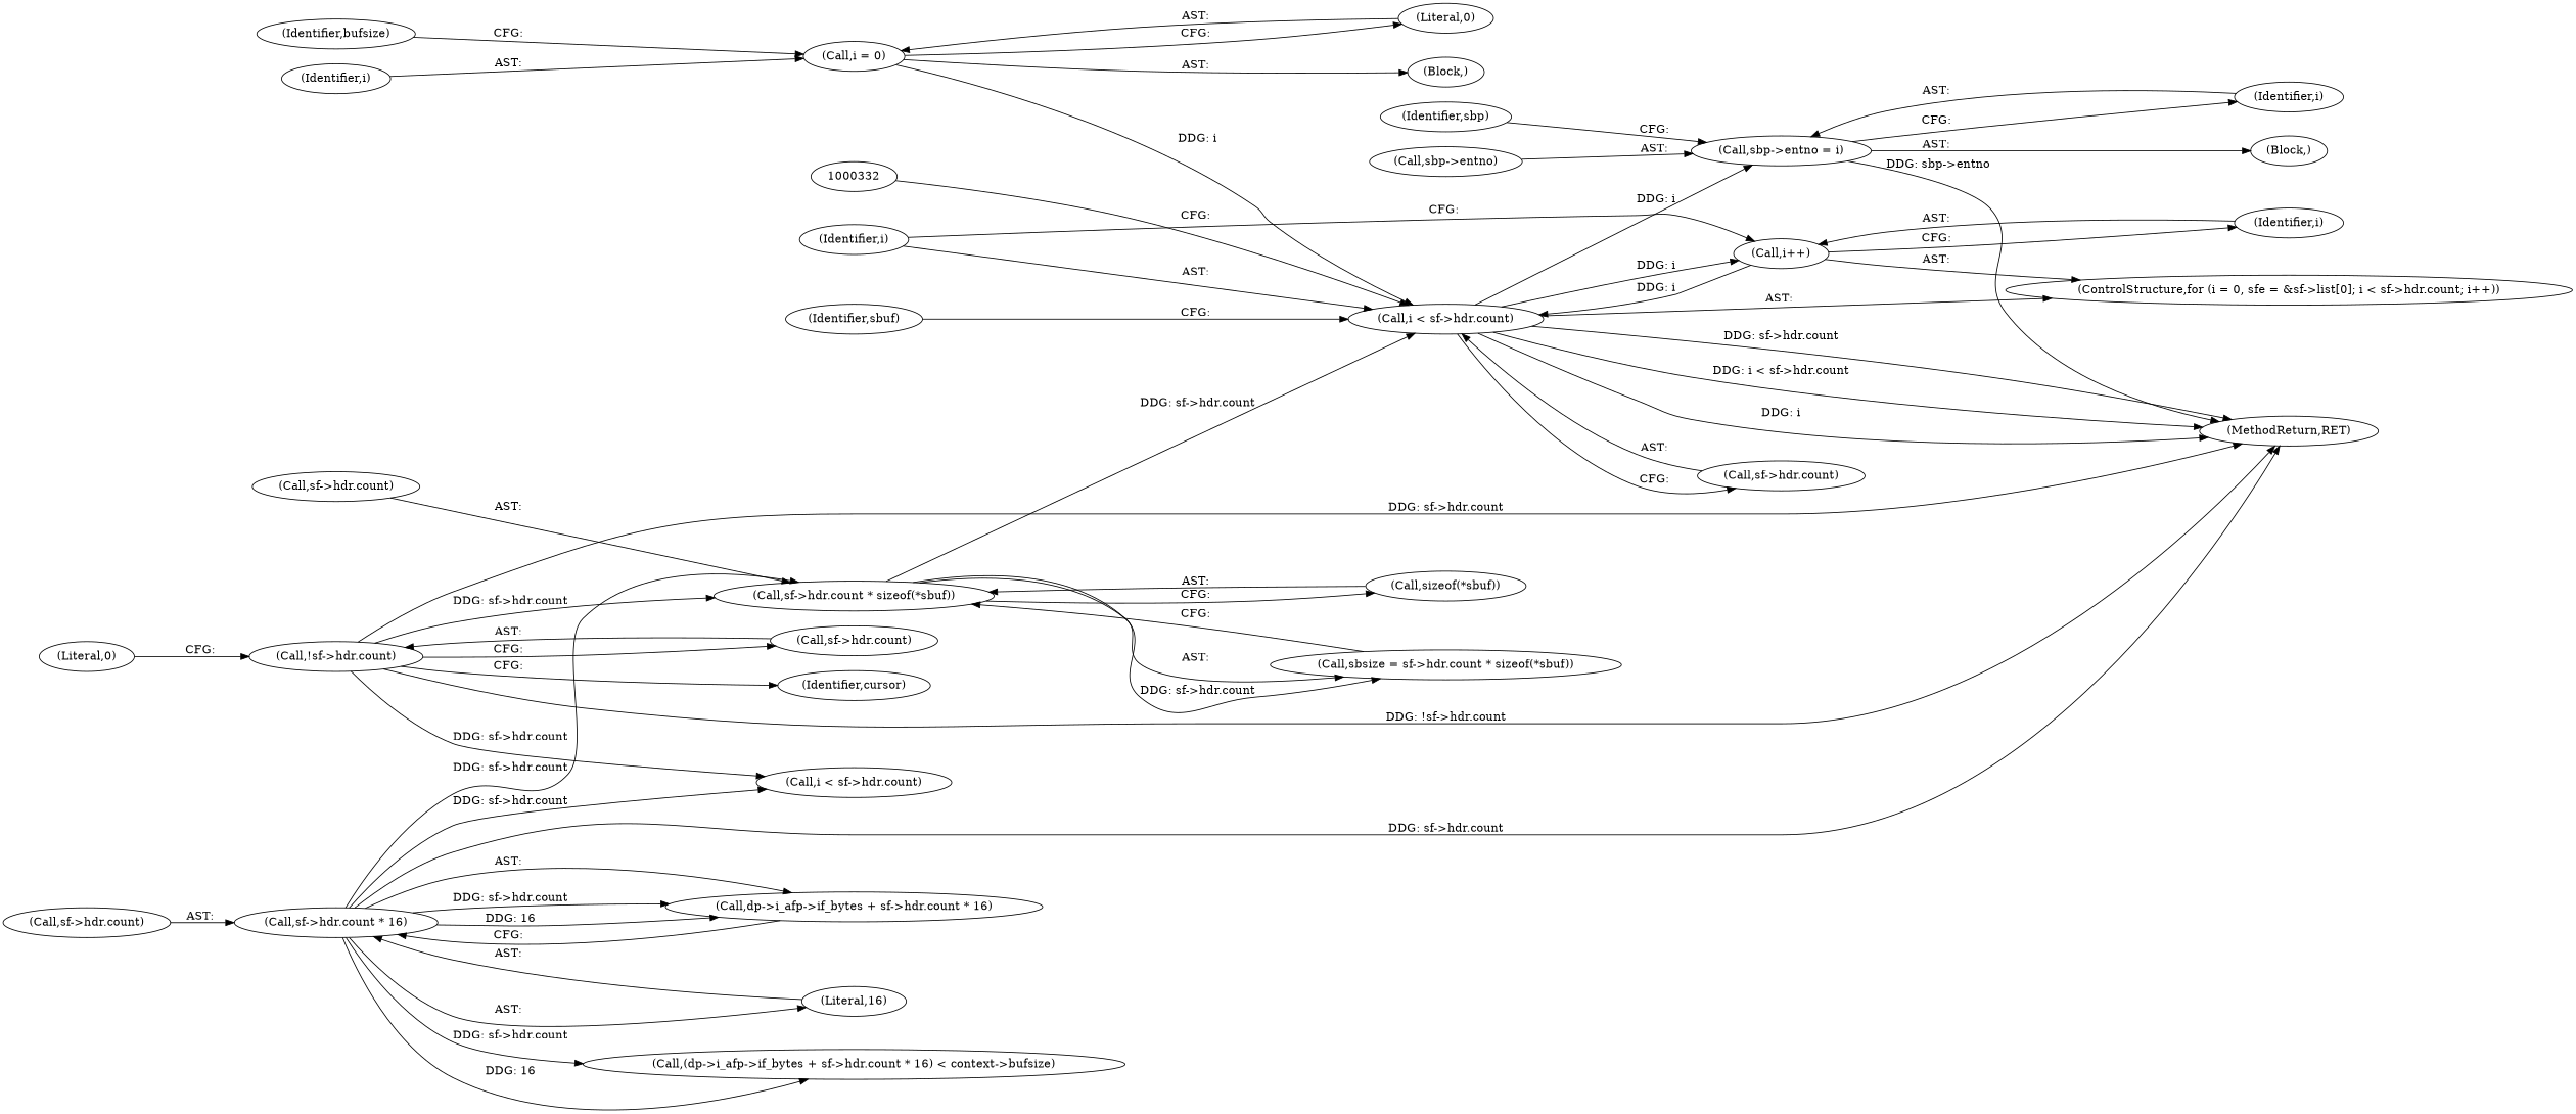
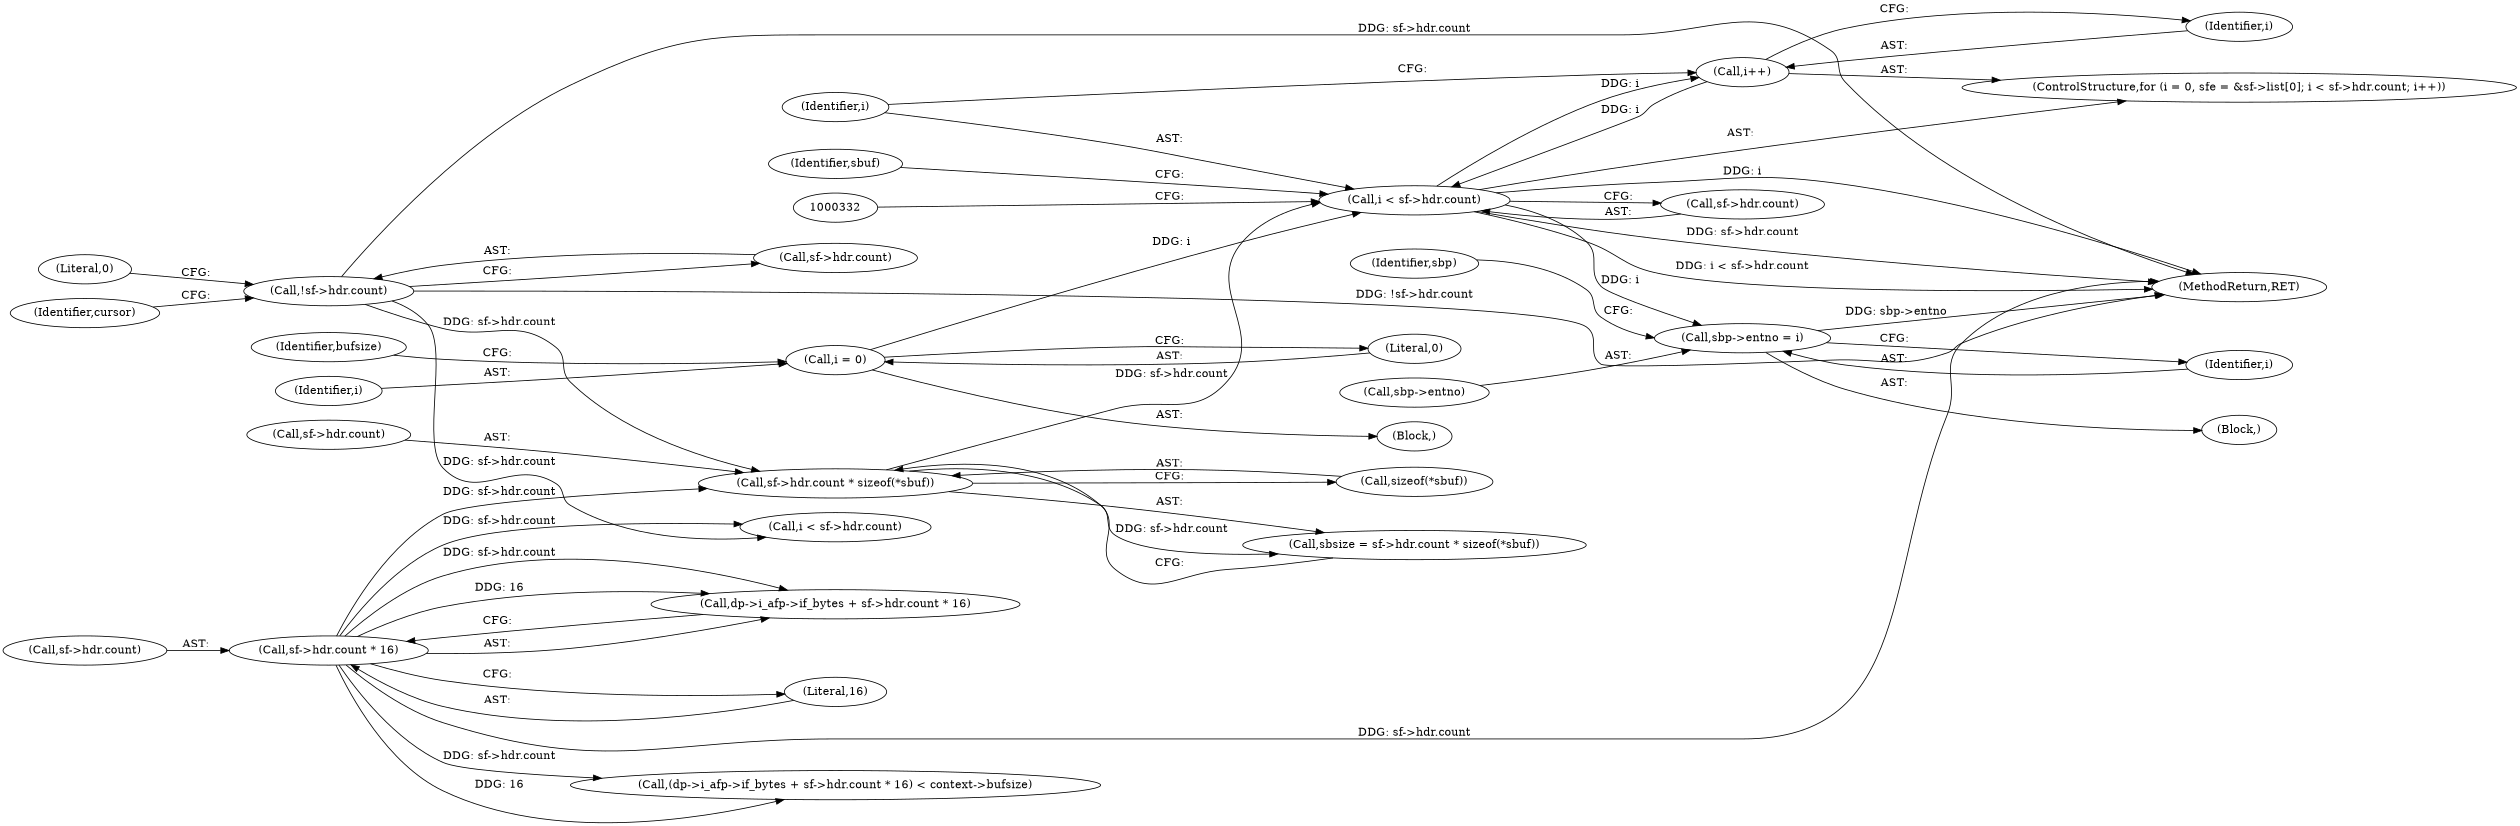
  digraph {
    rankdir=LR
    n1 [label="(Call,i < sf->hdr.count)"]
    n2 [label="(Call,i++)"]
    n3 [label="(Call,sbp->entno = i)"]
    n4 [label="(MethodReturn,RET)"]
    n5 [label="(ControlStructure,for (i = 0, sfe = &sf->list[0]; i < sf->hdr.count; i++))"]
    n6 [label="(Call,sf->hdr.count)"]
    n7 [label="(Identifier,i)"]
    n8 [label="(Block,)"]
    n9 [label="(Identifier,i)"]
    n10 [label="(Call,i = 0)"]
    n11 [label="(Block,)"]
    n12 [label="(Literal,0)"]
    n13 [label="(Call,sf->hdr.count * sizeof(*sbuf))"]
    n14 [label="(Call,sbsize = sf->hdr.count * sizeof(*sbuf))"]
    n15 [label="(Call,sizeof(*sbuf))"]
    n16 [label="(Call,!sf->hdr.count)"]
    n17 [label="(Call,sf->hdr.count)"]
    n18 [label="(Call,i < sf->hdr.count)"]
    n19 [label="(Call,sf->hdr.count * 16)"]
    n20 [label="(Call,dp->i_afp->if_bytes + sf->hdr.count * 16)"]
    n21 [label="(Literal,16)"]
    n22 [label="(Call,(dp->i_afp->if_bytes + sf->hdr.count * 16) < context->bufsize)"]
    n23 [label="(Identifier,sbuf)"]
    n24 [label="(Identifier,sbp)"]
    n25 [label="(Identifier,i)"]
    n26 [label="(Identifier,bufsize)"]
    n27 [label="(Call,sbp->entno)"]
    n28 [label="(Call,sf->hdr.count)"]
    n29 [label="(Call,sf->hdr.count)"]
    n30 [label="(Identifier,cursor)"]
    n31 [label="(Identifier,i)"]
    n32 [label="(Literal,0)"]
    1000332
    n1 -> n2 [label="DDG: i"]
    n1 -> n3 [label="DDG: i"]
    n1 -> n4 [label="DDG: i"]
    n1 -> n4 [label="DDG: sf->hdr.count"]
    n1 -> n4 [label="DDG: i < sf->hdr.count"]
    n1 -> n5 [label="AST: "]
    n1 -> n6 [label="CFG: "]
    n2 -> n1 [label="DDG: i"]
    n2 -> n5 [label="AST: "]
    n2 -> n7 [label="CFG: "]
    n3 -> n4 [label="DDG: sbp->entno"]
    n3 -> n8 [label="AST: "]
    n3 -> n9 [label="CFG: "]
    n6 -> n1 [label="AST: "]
    n7 -> n2 [label="AST: "]
    n9 -> n3 [label="AST: "]
    n10 -> n1 [label="DDG: i"]
    n10 -> n11 [label="AST: "]
    n10 -> n12 [label="CFG: "]
    n12 -> n10 [label="AST: "]
    n13 -> n1 [label="DDG: sf->hdr.count"]
    n13 -> n14 [label="AST: "]
    n13 -> n14 [label="DDG: sf->hdr.count"]
    n13 -> n15 [label="CFG: "]
    n14 -> n13 [label="CFG: "]
    n15 -> n13 [label="AST: "]
    n16 -> n4 [label="DDG: sf->hdr.count"]
    n16 -> n4 [label="DDG: !sf->hdr.count"]
    n16 -> n13 [label="DDG: sf->hdr.count"]
    n16 -> n17 [label="CFG: "]
    n16 -> n18 [label="DDG: sf->hdr.count"]
    n17 -> n16 [label="AST: "]
    n19 -> n4 [label="DDG: sf->hdr.count"]
    n19 -> n13 [label="DDG: sf->hdr.count"]
    n19 -> n18 [label="DDG: sf->hdr.count"]
    n19 -> n20 [label="AST: "]
    n19 -> n20 [label="DDG: sf->hdr.count"]
    n19 -> n20 [label="DDG: 16"]
-   n19 -> n21 [label="AST: "]
+   n19 -> n21 [label="CFG: "]
    n19 -> n22 [label="DDG: sf->hdr.count"]
    n19 -> n22 [label="DDG: 16"]
    n20 -> n19 [label="CFG: "]
    n21 -> n19 [label="AST: "]
    n23 -> n1 [label="CFG: "]
    n24 -> n3 [label="CFG: "]
    n25 -> n10 [label="AST: "]
    n26 -> n10 [label="CFG: "]
    n27 -> n3 [label="AST: "]
    n28 -> n19 [label="AST: "]
    n29 -> n13 [label="AST: "]
-   n16 -> n30 [label="CFG: "]
+   n30 -> n16 [label="CFG: "]
    n31 -> n1 [label="AST: "]
    n31 -> n2 [label="CFG: "]
    n32 -> n16 [label="CFG: "]
    1000332 -> n1 [label="CFG: "]
  }
